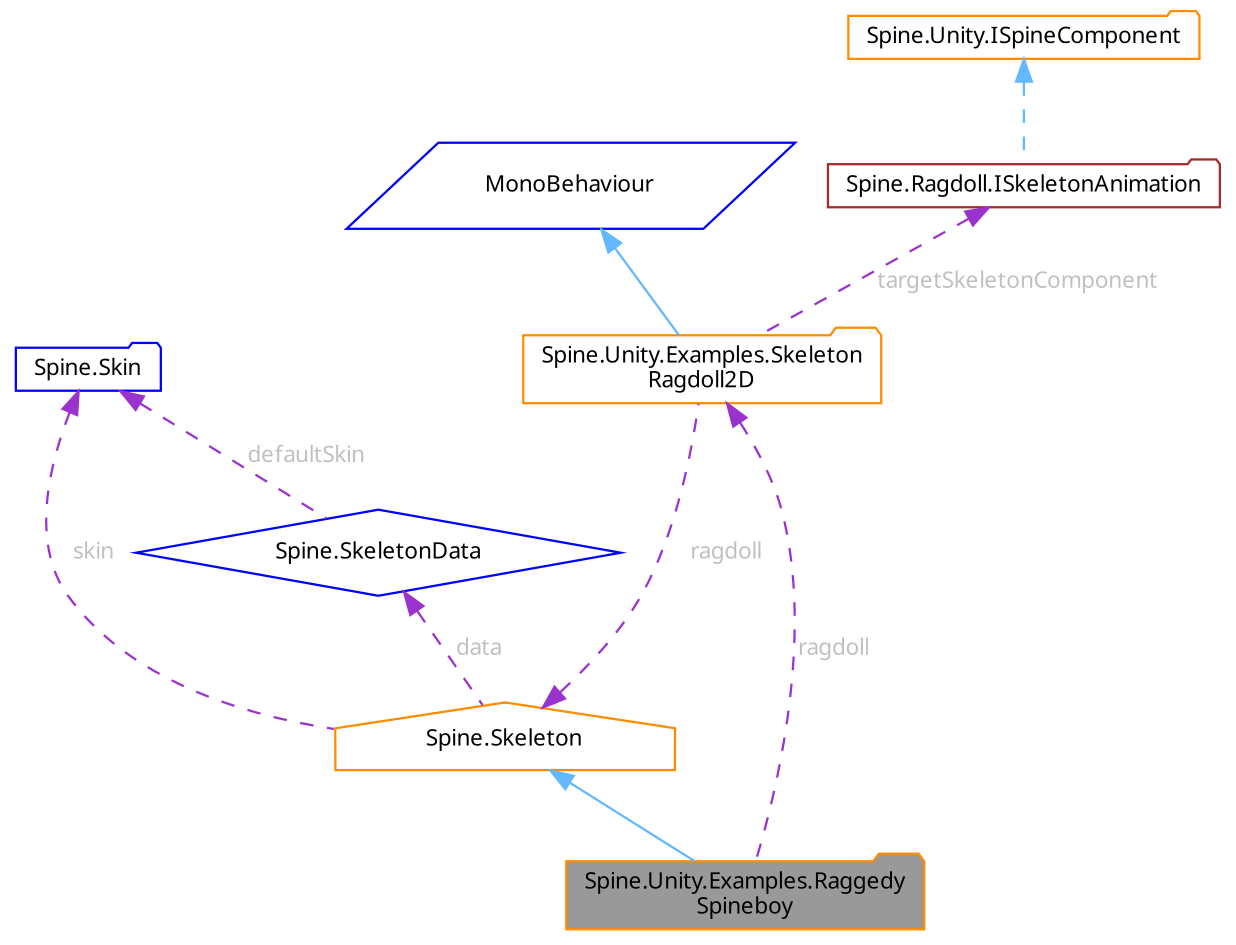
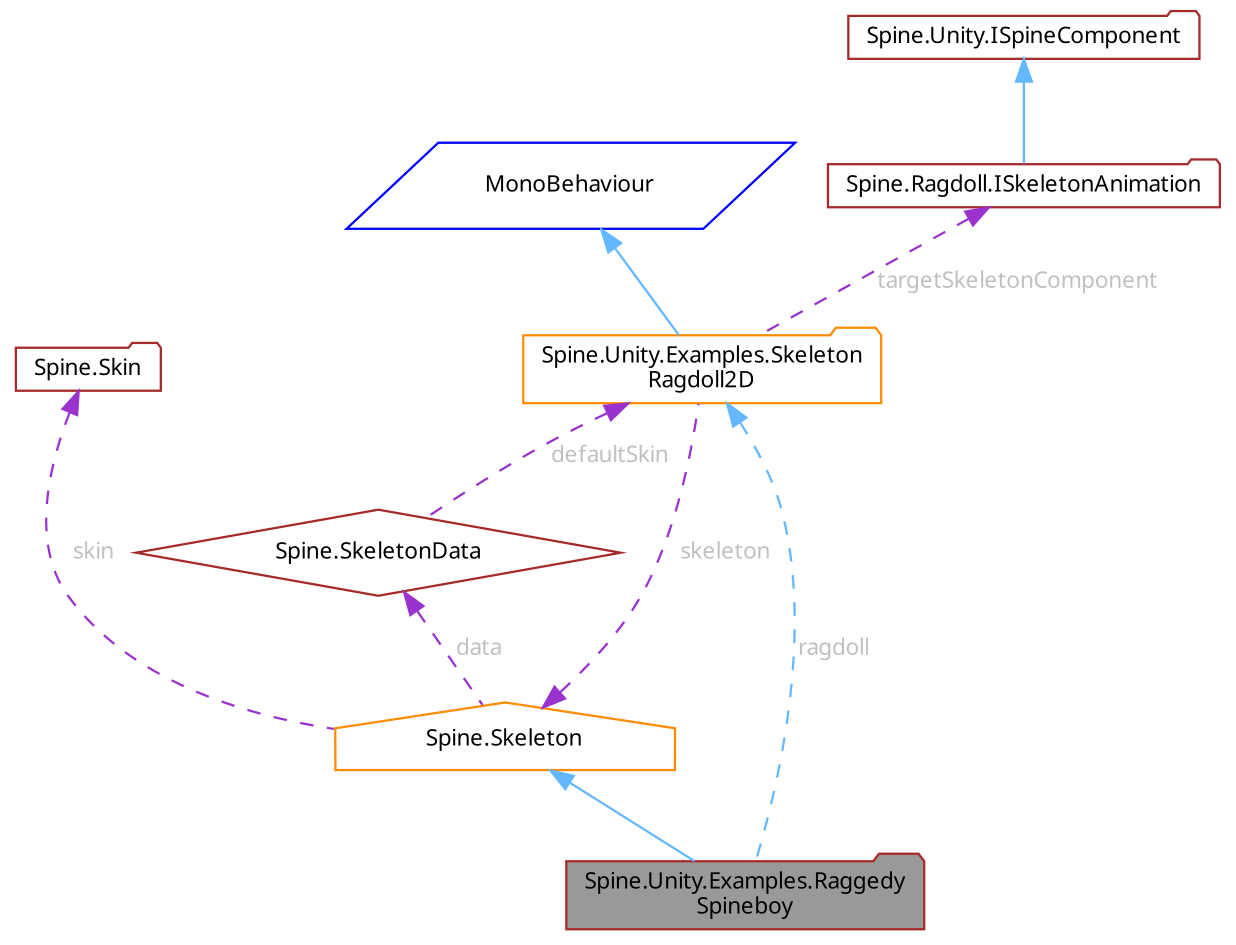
  digraph {
    fontname="Noto Sans"
    node [color=brown fillcolor=white fontname="Noto Sans" fontsize=10 shape=folder style=filled]
    edge [color=darkorchid3 dir=back fontname="Noto Sans" fontsize=10 labelfontname=Helvetica labelfontsize=10 style=dashed fontcolor=grey]
-   n1 [color=darkorange fillcolor=grey60 fontcolor=black height=0.2 label="Spine.Unity.Examples.Raggedy\lSpineboy" width=0.4]
+   n1 [fillcolor=grey60 fontcolor=black height=0.2 label="Spine.Unity.Examples.Raggedy\lSpineboy" width=0.4]
    n2 [color=blue height=0.2 label=MonoBehaviour shape=parallelogram width=0.4]
    n3 [color=darkorange height=0.2 label="Spine.Unity.Examples.Skeleton\lRagdoll2D" width=0.4]
    n4 [height=0.2 label="Spine.Ragdoll.ISkeletonAnimation" width=0.4]
-   n5 [color=darkorange height=0.2 label="Spine.Unity.ISpineComponent" width=0.4]
+   n5 [height=0.2 label="Spine.Unity.ISpineComponent" width=0.4]
    n6 [color=darkorange height=0.2 label="Spine.Skeleton" shape=house width=0.4]
-   n7 [color=blue height=0.2 label="Spine.SkeletonData" shape=diamond width=0.4]
-   n8 [color=blue height=0.2 label="Spine.Skin" width=0.4]
+   n7 [height=0.2 label="Spine.SkeletonData" shape=diamond width=0.4]
+   n8 [height=0.2 label="Spine.Skin" width=0.4]
    n2 -> n3 [color=steelblue1 style=solid fontcolor=""]
-   n3 -> n1 [label=" ragdoll"]
+   n3 -> n1 [color=steelblue1 label=" ragdoll"]
    n4 -> n3 [label=" targetSkeletonComponent"]
-   n5 -> n4 [color=steelblue1 fontcolor=""]
+   n5 -> n4 [color=steelblue1 style=solid fontcolor=""]
    n6 -> n1 [color=steelblue1 style=solid fontcolor=""]
-   n6 -> n3 [label=" ragdoll"]
+   n6 -> n3 [label=" skeleton"]
    n7 -> n6 [label=" data"]
    n8 -> n6 [label=" skin"]
-   n8 -> n7 [label=" defaultSkin"]
+   n3 -> n7 [label=" defaultSkin"]
  }
